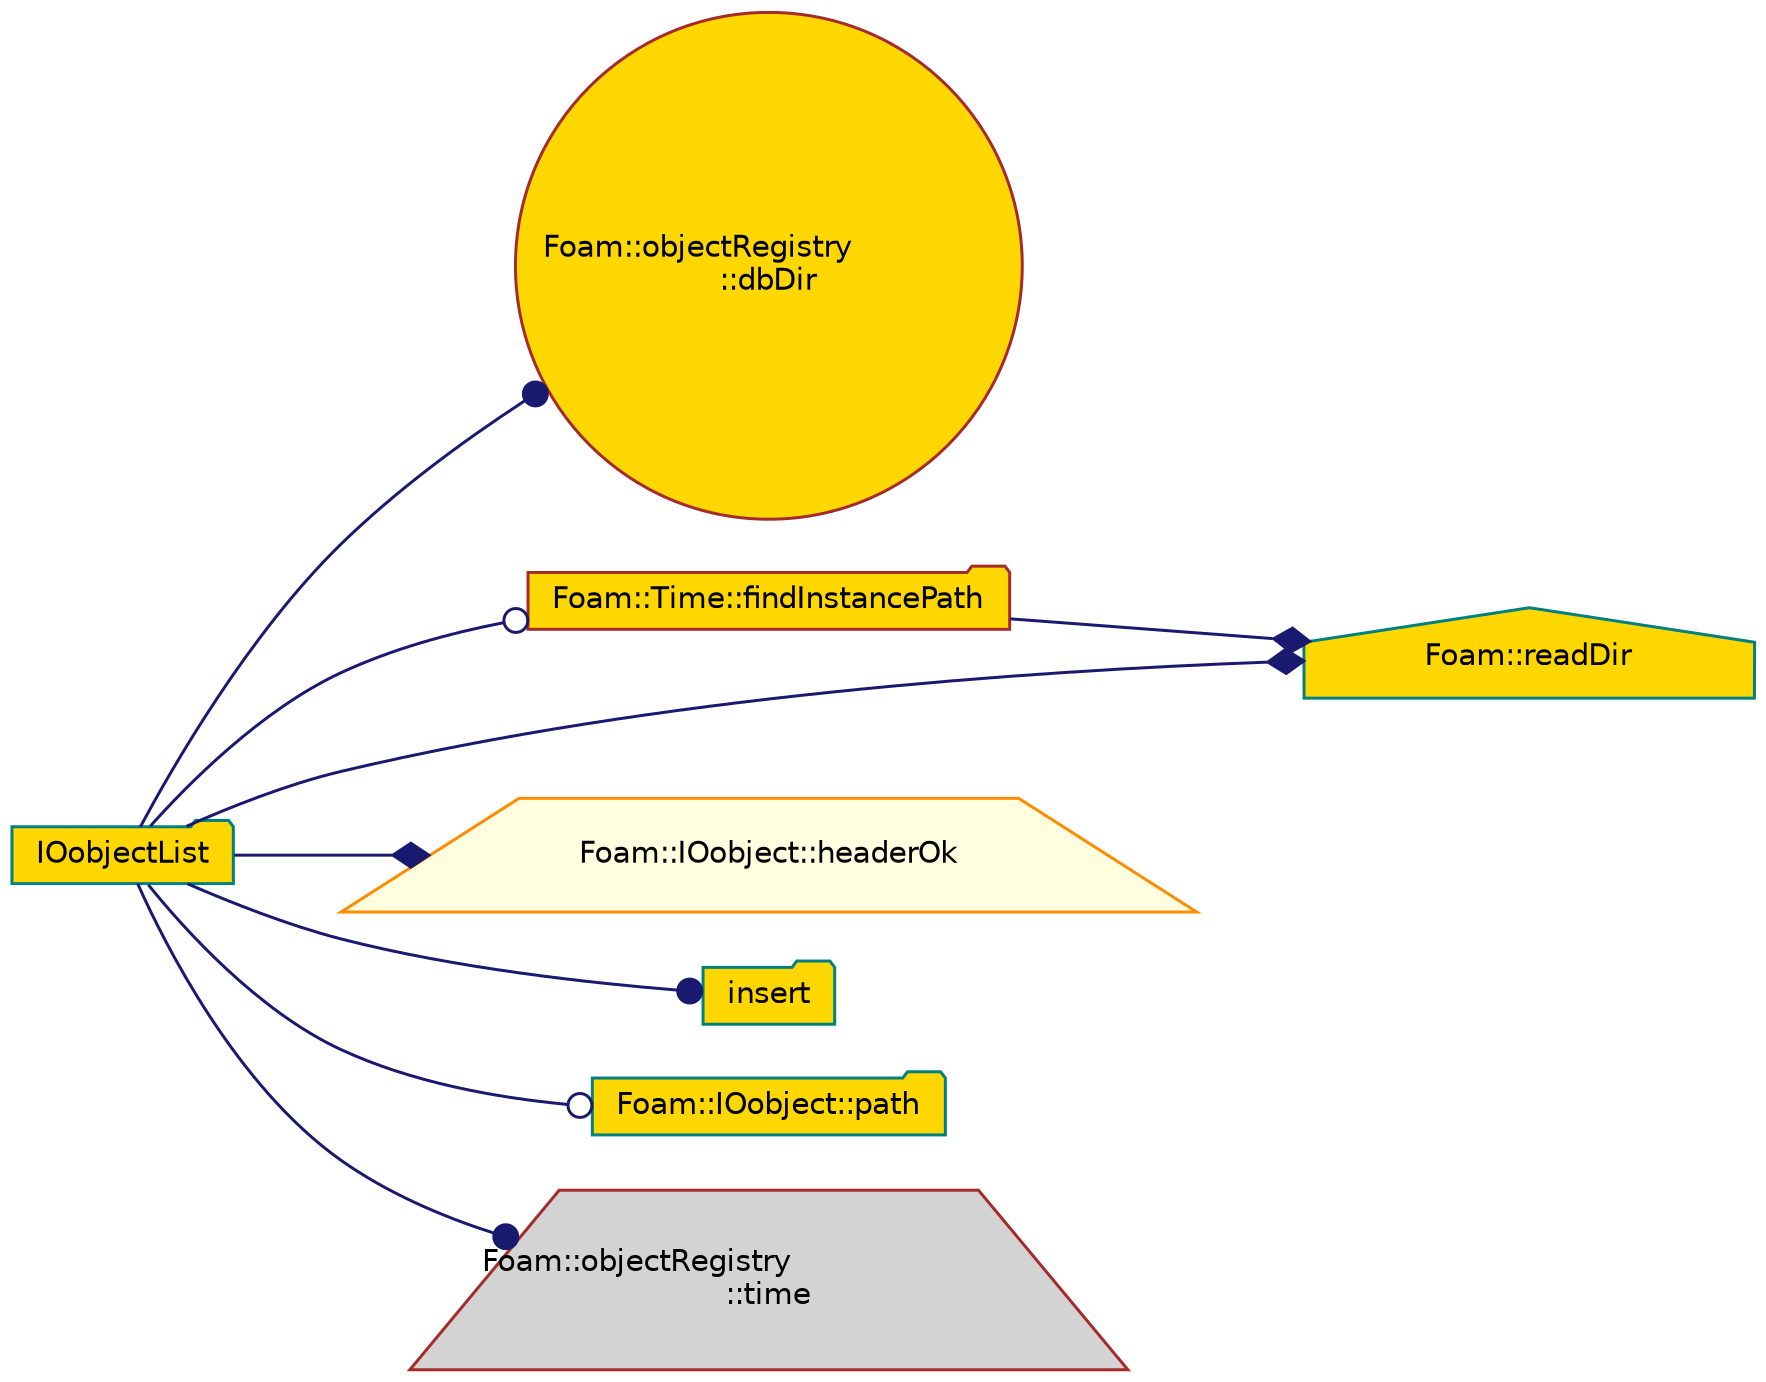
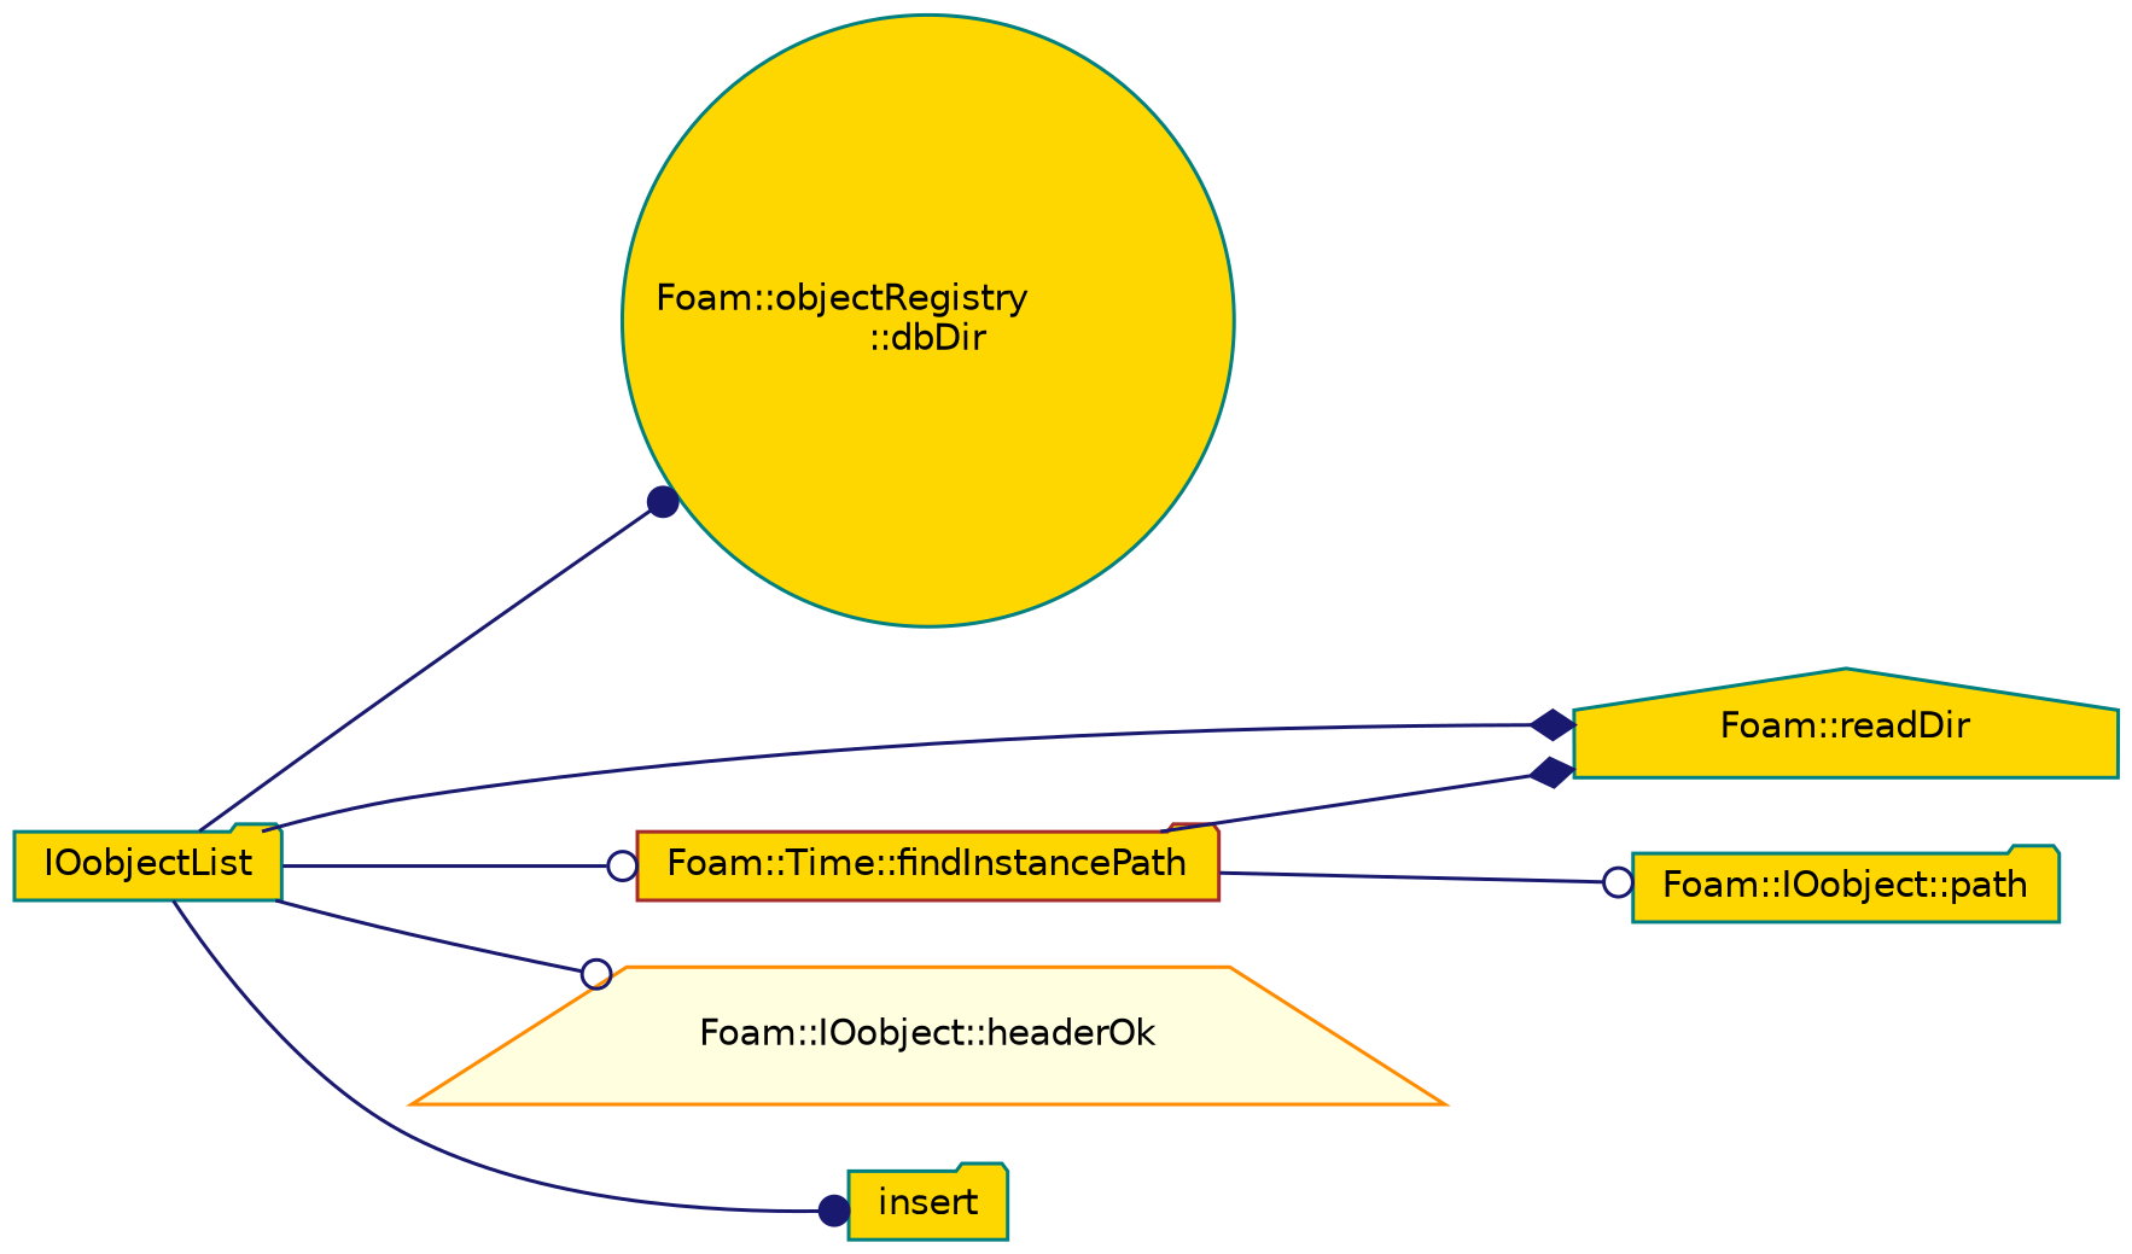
  digraph {
    rankdir=LR
    node [color=teal fillcolor=gold fontname=Helvetica fontsize=10 shape=folder style=filled]
    edge [arrowhead=dot color=midnightblue fontname=Helvetica fontsize=10 labelfontname=Helvetica labelfontsize=10 style=solid]
    n1 [fontcolor=black height=0.2 label=IOobjectList width=0.4]
-   n2 [color=brown height=0.2 label="Foam::objectRegistry\l::dbDir" shape=circle width=0.4]
+   n2 [height=0.2 label="Foam::objectRegistry\l::dbDir" shape=circle width=0.4]
    n3 [color=brown height=0.2 label="Foam::Time::findInstancePath" width=0.4]
    n4 [height=0.2 label="Foam::readDir" shape=house width=0.4]
    n5 [color=darkorange fillcolor=lightyellow height=0.2 label="Foam::IOobject::headerOk" shape=trapezium width=0.4]
    n6 [height=0.2 label=insert width=0.4]
    n7 [height=0.2 label="Foam::IOobject::path" width=0.4]
-   n8 [color=brown fillcolor=lightgrey height=0.2 label="Foam::objectRegistry\l::time" shape=trapezium width=0.4]
    n1 -> n2
    n1 -> n3 [arrowhead=odot]
    n1 -> n4 [arrowhead=diamond]
-   n1 -> n5 [arrowhead=diamond]
+   n1 -> n5 [arrowhead=odot]
    n1 -> n6
-   n1 -> n7 [arrowhead=odot]
-   n1 -> n8
+   n3 -> n7 [arrowhead=odot]
    n3 -> n4 [arrowhead=diamond]
  }
